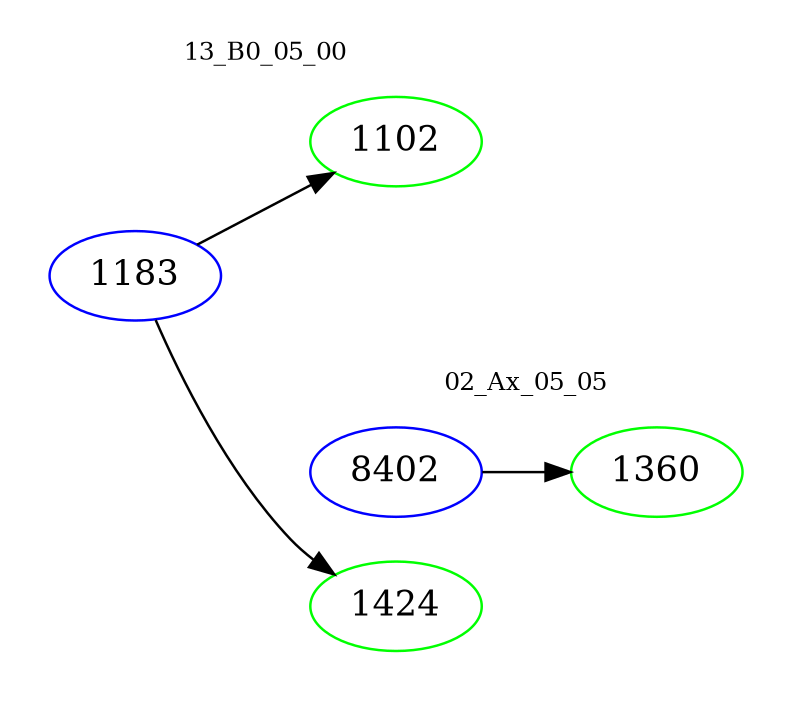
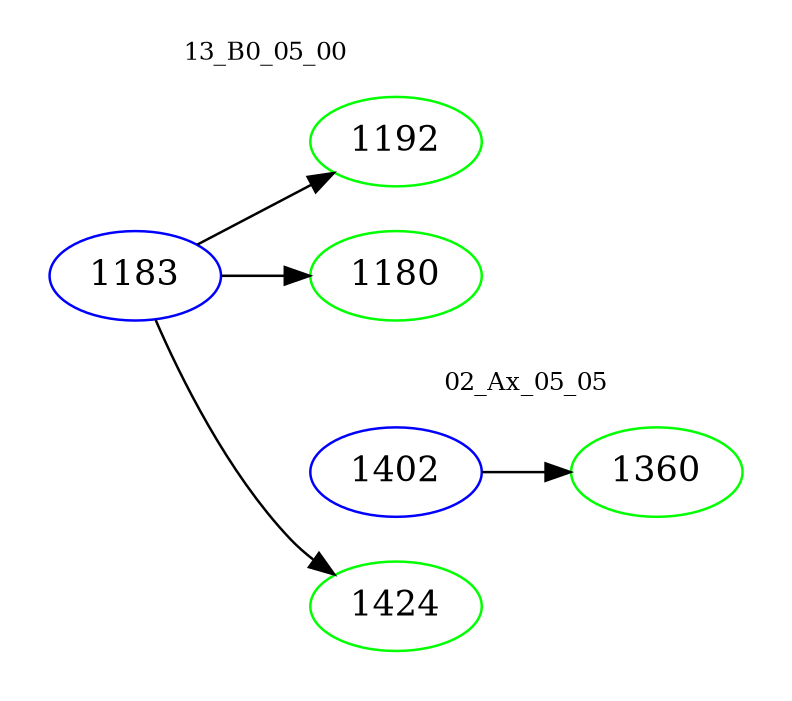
  digraph {
    rankdir=LR
    node [color=green]
    edge [color=black]
-   n1 [color=blue label=8402]
+   n1 [color=blue label=1402]
    n2 [label=1360]
    n3 [label=1424]
    n4 [color=blue label=1183]
-   n6 [label=1102]
+   n5 [label=1180]
+   n6 [label=1192]
    subgraph cluster_1 {
      color=white
      fontsize=10
      label="02_Ax_05_05"
      n1
      n2
      n3
    }
    subgraph cluster_2 {
      color=white
      fontsize=10
      label="13_B0_05_00"
      n4
+     n5
      n6
    }
    n1 -> n2
    n4 -> n3
+   n4 -> n5
    n4 -> n6
  }
